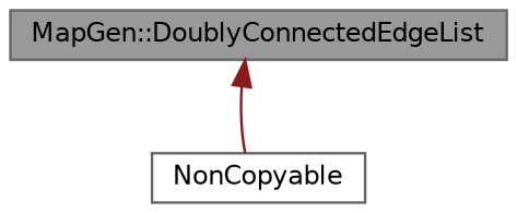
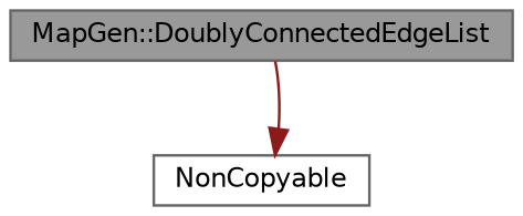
  digraph {
    node [color=gray40 fontname=Helvetica fontsize=10 shape=box style=filled]
    n1 [fillcolor=grey60 fontcolor=black height=0.2 label="MapGen::DoublyConnectedEdgeList" width=0.4]
    n2 [fillcolor=white height=0.2 label=NonCopyable width=0.4]
-   n1 -> n2 [color=firebrick4 dir=back fontname=Helvetica fontsize=10 labelfontname=Helvetica labelfontsize=10 style=solid]
+   n2 -> n1 [color=firebrick4 dir=back fontname=Helvetica fontsize=10 labelfontname=Helvetica labelfontsize=10 style=solid]
  }
